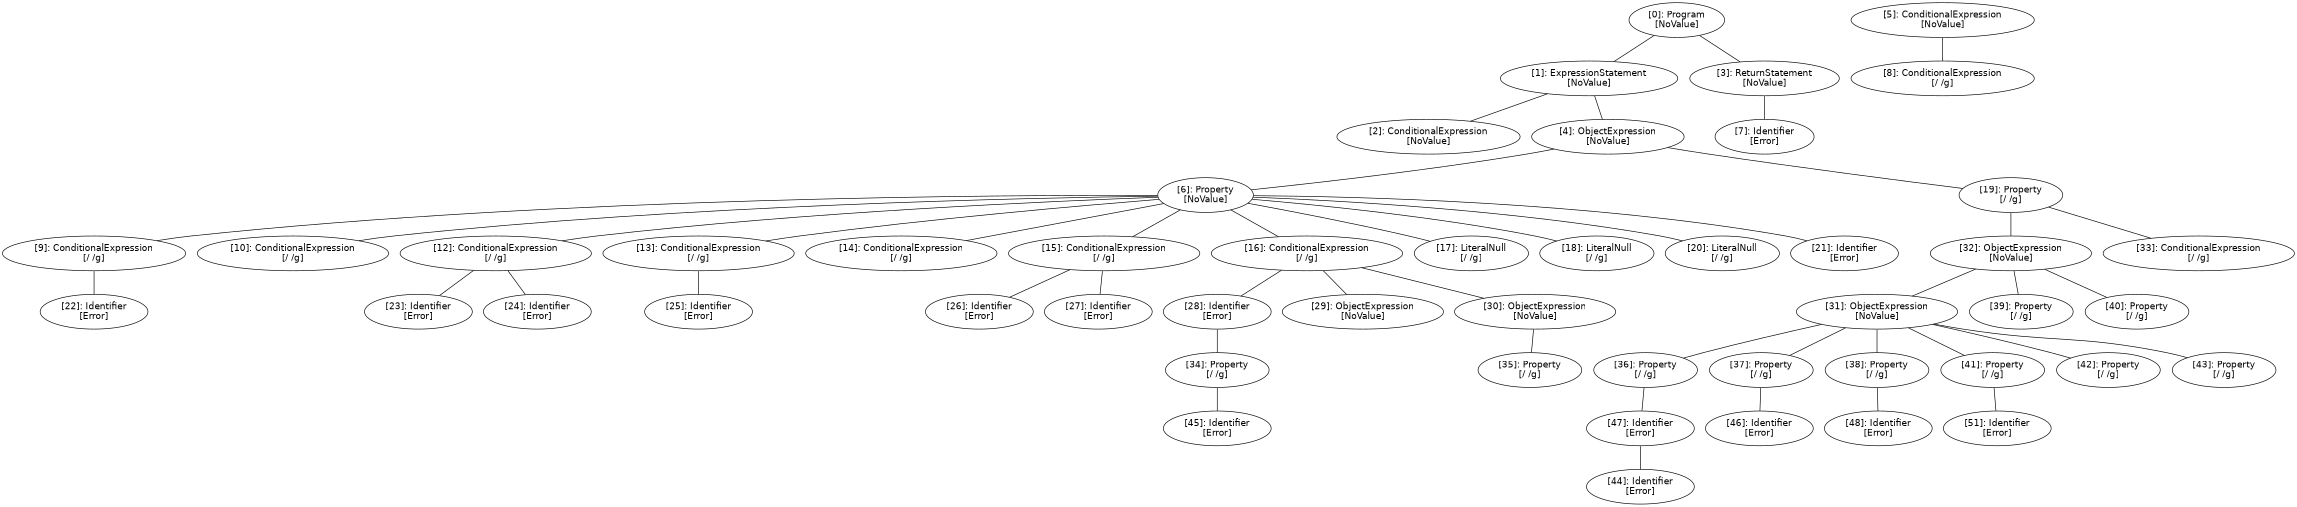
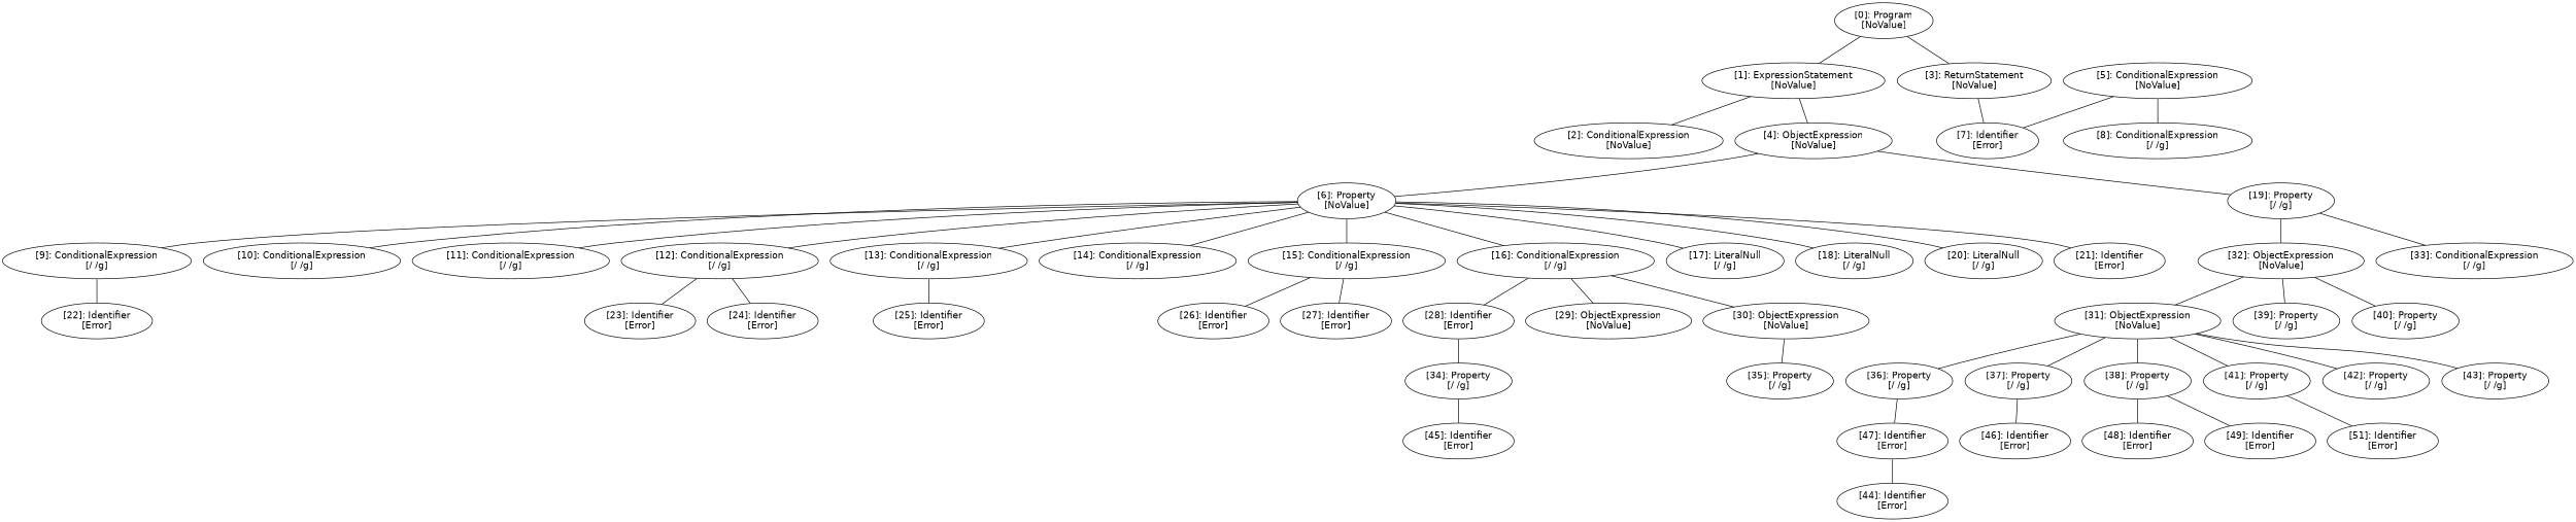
  graph {
    fontname="DejaVu Sans"
    node [fontname="DejaVu Sans"]
    edge [fontname="DejaVu Sans"]
    n1 [label="[0]: Program\n[NoValue]"]
    n2 [label="[1]: ExpressionStatement\n[NoValue]"]
    n3 [label="[3]: ReturnStatement\n[NoValue]"]
    n4 [label="[2]: ConditionalExpression\n[NoValue]"]
    n5 [label="[4]: ObjectExpression\n[NoValue]"]
    n6 [label="[7]: Identifier\n[Error]"]
    n7 [label="[6]: Property\n[NoValue]"]
    n8 [label="[19]: Property\n[/ /g]"]
    n9 [label="[5]: ConditionalExpression\n[NoValue]"]
    n10 [label="[8]: ConditionalExpression\n[/ /g]"]
    n11 [label="[9]: ConditionalExpression\n[/ /g]"]
    n12 [label="[10]: ConditionalExpression\n[/ /g]"]
+   n13 [label="[11]: ConditionalExpression\n[/ /g]"]
    n14 [label="[12]: ConditionalExpression\n[/ /g]"]
    n15 [label="[13]: ConditionalExpression\n[/ /g]"]
    n16 [label="[14]: ConditionalExpression\n[/ /g]"]
    n17 [label="[15]: ConditionalExpression\n[/ /g]"]
    n18 [label="[16]: ConditionalExpression\n[/ /g]"]
    n19 [label="[17]: LiteralNull\n[/ /g]"]
    n20 [label="[18]: LiteralNull\n[/ /g]"]
    n21 [label="[20]: LiteralNull\n[/ /g]"]
    n22 [label="[21]: Identifier\n[Error]"]
    n23 [label="[32]: ObjectExpression\n[NoValue]"]
    n24 [label="[33]: ConditionalExpression\n[/ /g]"]
    n25 [label="[22]: Identifier\n[Error]"]
    n26 [label="[23]: Identifier\n[Error]"]
    n27 [label="[24]: Identifier\n[Error]"]
    n28 [label="[25]: Identifier\n[Error]"]
    n29 [label="[26]: Identifier\n[Error]"]
    n30 [label="[27]: Identifier\n[Error]"]
    n31 [label="[28]: Identifier\n[Error]"]
    n32 [label="[29]: ObjectExpression\n[NoValue]"]
    n33 [label="[30]: ObjectExpression\n[NoValue]"]
    n34 [label="[34]: Property\n[/ /g]"]
    n35 [label="[35]: Property\n[/ /g]"]
    n36 [label="[31]: ObjectExpression\n[NoValue]"]
    n37 [label="[36]: Property\n[/ /g]"]
    n38 [label="[37]: Property\n[/ /g]"]
    n39 [label="[38]: Property\n[/ /g]"]
    n40 [label="[41]: Property\n[/ /g]"]
    n41 [label="[42]: Property\n[/ /g]"]
    n42 [label="[43]: Property\n[/ /g]"]
    n43 [label="[39]: Property\n[/ /g]"]
    n44 [label="[40]: Property\n[/ /g]"]
    n45 [label="[45]: Identifier\n[Error]"]
    n46 [label="[47]: Identifier\n[Error]"]
    n47 [label="[46]: Identifier\n[Error]"]
    n48 [label="[48]: Identifier\n[Error]"]
+   n49 [label="[49]: Identifier\n[Error]"]
    n50 [label="[51]: Identifier\n[Error]"]
    n51 [label="[44]: Identifier\n[Error]"]
    n1 -- n2
    n1 -- n3
    n2 -- n4
    n2 -- n5
    n3 -- n6
    n5 -- n7
    n5 -- n8
    n7 -- n11
    n7 -- n12
+   n7 -- n13
    n7 -- n14
    n7 -- n15
    n7 -- n16
    n7 -- n17
    n7 -- n18
    n7 -- n19
    n7 -- n20
    n7 -- n21
    n7 -- n22
    n8 -- n23
    n8 -- n24
+   n9 -- n6
    n9 -- n10
    n11 -- n25
    n14 -- n26
    n14 -- n27
    n15 -- n28
    n17 -- n29
    n17 -- n30
    n18 -- n31
    n18 -- n32
    n18 -- n33
    n23 -- n36
    n23 -- n43
    n23 -- n44
    n31 -- n34
    n33 -- n35
    n34 -- n45
    n36 -- n37
    n36 -- n38
    n36 -- n39
    n36 -- n40
    n36 -- n41
    n36 -- n42
    n37 -- n46
    n38 -- n47
    n39 -- n48
+   n39 -- n49
    n40 -- n50
    n46 -- n51
  }
